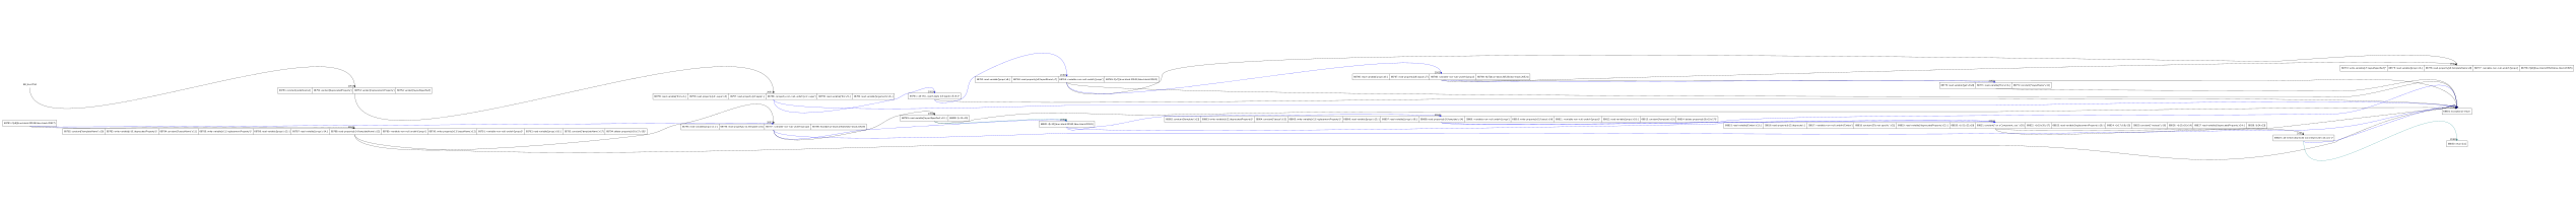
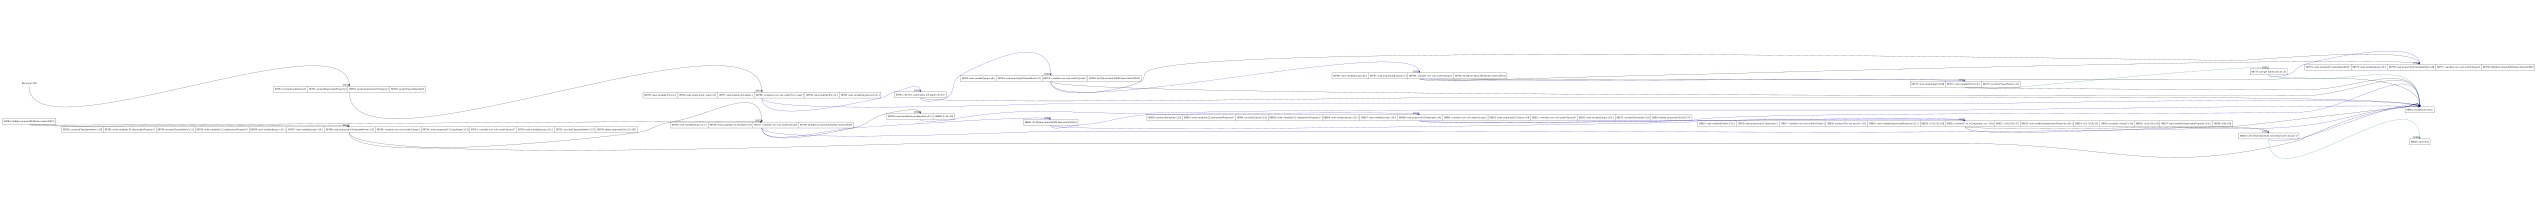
  digraph {
    fontname=Nunito
    rankdir=LR
    node [fontname=Nunito shape=record]
    edge [arrowhead=normal color=black fontname=Nunito headport=n tailport=s]
-   BB_entry1794 [shape=none label=BB_this1794]
+   BB_entry1794 [shape=none]
    n2 [label="{68751: constant[undefined,v1]|68752: vardecl['deprecatedProperty']|68753: vardecl['replacementProperty']|68754: vardecl['layoutSpecified']}"]
    n3 [label="{68755: read-variable['this',v4,-]|68756: read-property[v4,'_super',v3]|68757: read-property[v3,'apply',-]|68758: \<property-non-null-undef\>[v4,'_super']|68759: read-variable['this',v5,-]|68760: read-variable['arguments',v6,-]}"]
    n4 [label="{68761: call-this._super.apply [v3,'apply',v5,v6,-]*}"]
    n5 [label="{68831: exceptional-return}"]
    n6 [label="{68762: read-variable['props',v8,-]|68763: read-property[v8,'layoutName',v7]|68764: \<variable-non-null-undef\>['props']|68765: if[v7](true-block:20523,false-block:20520)}"]
    n7 [label="{68774: write-variable[v7,'layoutSpecified']*|68775: read-variable['props',v9,-]|68776: read-property[v9,'templateName',v8]|68777: \<variable-non-null-undef\>['props']|68778: if[v8](true-block:20524,false-block:20525)}"]
    n8 [label="{68766: read-variable['props',v8,-]|68767: read-property[v8,'layout',v7]|68768: \<variable-non-null-undef\>['props']|68769: if[v7](true-block:20523,false-block:20521)}"]
    n9 [label="{68770: read-variable['get',v9,v8]|68771: read-variable['this',v10,-]|68772: constant[\"layoutName\",v11]}"]
    n10 [label="{68781: if[v8](true-block:20526,false-block:20527)}"]
    n11 [label="{68782: constant[\"templateName\",v10]|68783: write-variable[v10,'deprecatedProperty']*|68784: constant[\"layoutName\",v11]|68785: write-variable[v11,'replacementProperty']*|68786: read-variable['props',v13,-]|68787: read-variable['props',v14,-]|68788: read-property[v14,'templateName',v12]|68789: \<variable-non-null-undef\>['props']|68790: write-property[v13,'layoutName',v12]|68791: \<variable-non-null-undef\>['props']*|68792: read-variable['props',v16,-]|68793: constant[\"templateName\",v17]|68794: delete-property[v16,v17,v15]*}"]
    n12 [label="{68795: read-variable['props',v11,-]|68796: read-property[v11,'template',v10]|68797: \<variable-non-null-undef\>['props']|68798: if[v10](true-block:20528,false-block:20529)}"]
+   n13 [label="{68773: call-get [v8,v9,v10,v11,v7]}"]
    n14 [label="{68801: if[v10](true-block:20530,false-block:20531)}"]
    n15 [label="{68799: read-variable['layoutSpecified',v12,-]|68800: ![v12,v10]}"]
    n16 [label="{68802: constant[\"template\",v12]|68803: write-variable[v12,'deprecatedProperty']*|68804: constant[\"layout\",v13]|68805: write-variable[v13,'replacementProperty']*|68806: read-variable['props',v15,-]|68807: read-variable['props',v16,-]|68808: read-property[v16,'template',v14]|68809: \<variable-non-null-undef\>['props']|68810: write-property[v15,'layout',v14]|68811: \<variable-non-null-undef\>['props']*|68812: read-variable['props',v18,-]|68813: constant[\"template\",v19]|68814: delete-property[v18,v19,v17]*}"]
    n17 [label="{68815: read-variable['Ember',v13,-]|68816: read-property[v13,'deprecate',-]|68817: \<variable-non-null-undef\>['Ember']|68818: constant[\"Do not specify \",v21]|68819: read-variable['deprecatedProperty',v22,-]|68820: +[v21,v22,v19]|68821: constant[\" on a Component, use \",v20]|68822: +[v19,v20,v17]|68823: read-variable['replacementProperty',v18,-]|68824: +[v17,v18,v15]|68825: constant[\" instead.\",v16]|68826: +[v15,v16,v14]|68827: read-variable['deprecatedProperty',v24,-]|68828: ![v24,v23]}"]
    n18 [label="{68829: call-Ember.deprecate [v13,'deprecate',v14,v23,-]*}"]
    n19 [label="{68830: return[v1]}"]
    BB_entry1794 -> n2 [headlabel="    20516"]
    n2 -> n3 [headlabel="      20517"]
    n3 -> n4 [arrowhead=vee color=blue headlabel="      20518"]
    n3 -> n5 [color=blue headlabel="      20534"]
    n4 -> n5 [arrowhead=vee]
    n4 -> n6 [arrowhead=vee color=blue headlabel="      20519"]
    n6 -> n5 [arrowhead=vee]
    n6 -> n7 [arrowhead=onormal headlabel="      20523"]
    n6 -> n8 [color=blue headlabel="      20520"]
    n8 -> n5 [arrowhead=vee]
    n8 -> n7
    n8 -> n9 [color=blue headlabel="      20521"]
    n9 -> n5 [arrowhead=vee]
+   n9 -> n13 [arrowhead=onormal color=teal headlabel="      20522"]
    n10 -> n11 [headlabel="      20526"]
-   n10 -> n12 [color=blue headlabel="      20527"]
+   n10 -> n12 [headlabel="      20527"]
    n11 -> n5 [arrowhead=vee]
    n11 -> n12
    n12 -> n5 [arrowhead=vee color=blue]
    n12 -> n14 [color=blue headlabel="      20529"]
    n12 -> n15 [headlabel="      20528"]
+   n13 -> n5 [arrowhead=vee color=teal]
+   n13 -> n7 [arrowhead=onormal color=blue]
    n14 -> n16 [color=blue headlabel="      20530"]
    n14 -> n17 [color=blue headlabel="      20531"]
-   n15 -> n5 [arrowhead=vee]
-   n15 -> n14 [color=teal]
+   n15 -> n5 [arrowhead=vee color=blue]
    n16 -> n5 [arrowhead=onormal color=blue]
    n16 -> n17 [arrowhead=onormal color=blue]
    n17 -> n5
    n17 -> n18 [arrowhead=vee headlabel="      20532"]
    n18 -> n5 [arrowhead=onormal color=blue]
    n18 -> n19 [arrowhead=vee color=teal headlabel="      20533"]
  }
